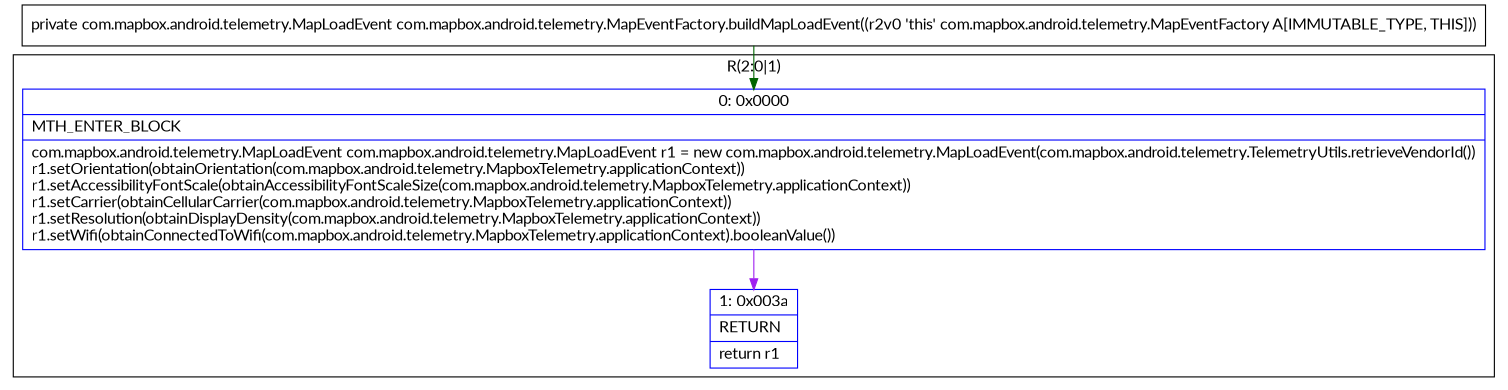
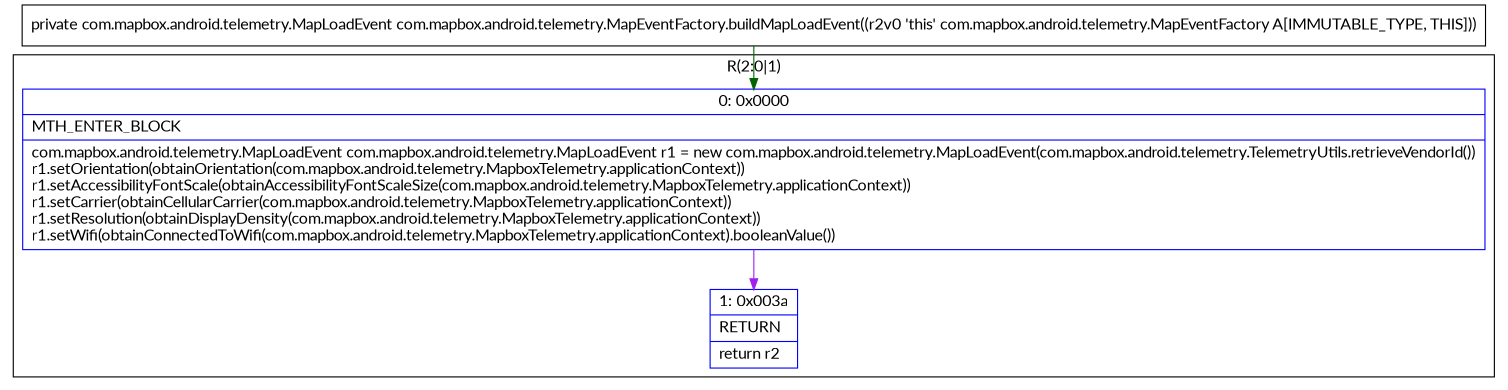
  digraph {
    fontname=Lato
    node [color=blue shape=record fontname=Lato]
    edge [fontname=Lato]
    n1 [label="{0\:\ 0x0000|MTH_ENTER_BLOCK\l|com.mapbox.android.telemetry.MapLoadEvent com.mapbox.android.telemetry.MapLoadEvent r1 = new com.mapbox.android.telemetry.MapLoadEvent(com.mapbox.android.telemetry.TelemetryUtils.retrieveVendorId())\lr1.setOrientation(obtainOrientation(com.mapbox.android.telemetry.MapboxTelemetry.applicationContext))\lr1.setAccessibilityFontScale(obtainAccessibilityFontScaleSize(com.mapbox.android.telemetry.MapboxTelemetry.applicationContext))\lr1.setCarrier(obtainCellularCarrier(com.mapbox.android.telemetry.MapboxTelemetry.applicationContext))\lr1.setResolution(obtainDisplayDensity(com.mapbox.android.telemetry.MapboxTelemetry.applicationContext))\lr1.setWifi(obtainConnectedToWifi(com.mapbox.android.telemetry.MapboxTelemetry.applicationContext).booleanValue())\l}"]
-   n2 [label="{1\:\ 0x003a|RETURN\l|return r1\l}"]
+   n2 [label="{1\:\ 0x003a|RETURN\l|return r2\l}"]
    n3 [label="{private com.mapbox.android.telemetry.MapLoadEvent com.mapbox.android.telemetry.MapEventFactory.buildMapLoadEvent((r2v0 'this' com.mapbox.android.telemetry.MapEventFactory A[IMMUTABLE_TYPE, THIS])) }" color=""]
    subgraph cluster_1 {
      label="R(2:0|1)"
      n1
      n2
    }
    n1 -> n2 [color=purple]
    n3 -> n1 [color=darkgreen]
  }
